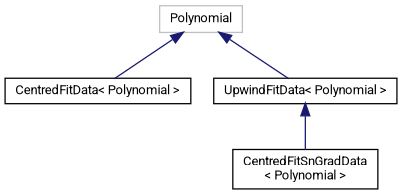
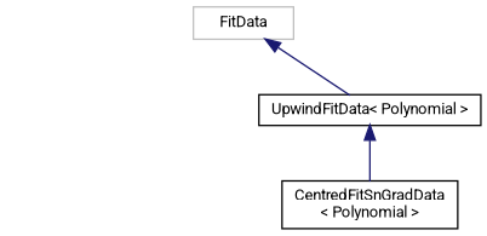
  digraph {
    fontname=Roboto
    rankdir=TB
    node [color=black fontname=Roboto fontsize=10 shape=record]
    edge [color=midnightblue dir=back fontname=Roboto fontsize=10 labelfontname=Helvetica labelfontsize=10 style=solid]
-   n1 [color=grey75 height=0.2 label=Polynomial width=0.4]
-   n2 [height=0.2 label="CentredFitData\< Polynomial \>" width=0.4]
+   n1 [color=grey75 height=0.2 label="FitData    " width=0.4]
    n3 [height=0.2 label="UpwindFitData\< Polynomial \>" width=0.4]
    n4 [height=0.2 label="CentredFitSnGradData\l\< Polynomial \>" width=0.4]
-   n1 -> n2
    n1 -> n3
    n3 -> n4
  }
